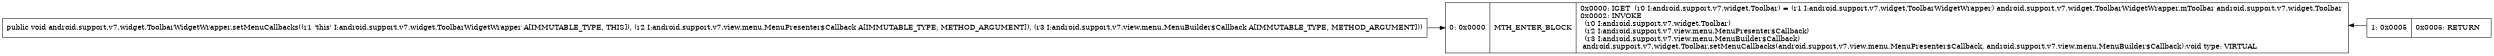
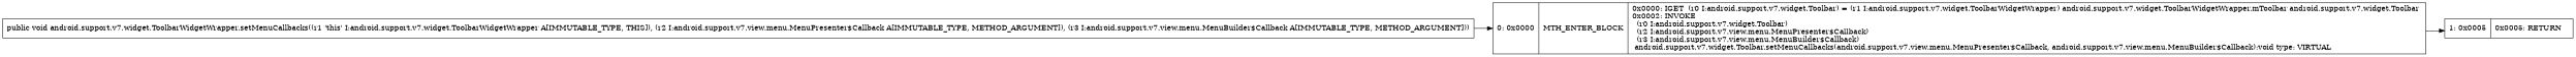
  digraph {
    rankdir=LR
    node [shape=record]
    n1 [label="{0\:\ 0x0000|MTH_ENTER_BLOCK\l|0x0000: IGET  (r0 I:android.support.v7.widget.Toolbar) = (r1 I:android.support.v7.widget.ToolbarWidgetWrapper) android.support.v7.widget.ToolbarWidgetWrapper.mToolbar android.support.v7.widget.Toolbar \l0x0002: INVOKE  \l  (r0 I:android.support.v7.widget.Toolbar)\l  (r2 I:android.support.v7.view.menu.MenuPresenter$Callback)\l  (r3 I:android.support.v7.view.menu.MenuBuilder$Callback)\l android.support.v7.widget.Toolbar.setMenuCallbacks(android.support.v7.view.menu.MenuPresenter$Callback, android.support.v7.view.menu.MenuBuilder$Callback):void type: VIRTUAL \l}"]
    n2 [label="{1\:\ 0x0005|0x0005: RETURN   \l}"]
    n3 [label="{public void android.support.v7.widget.ToolbarWidgetWrapper.setMenuCallbacks((r1 'this' I:android.support.v7.widget.ToolbarWidgetWrapper A[IMMUTABLE_TYPE, THIS]), (r2 I:android.support.v7.view.menu.MenuPresenter$Callback A[IMMUTABLE_TYPE, METHOD_ARGUMENT]), (r3 I:android.support.v7.view.menu.MenuBuilder$Callback A[IMMUTABLE_TYPE, METHOD_ARGUMENT])) }"]
-   n2 -> n1
+   n1 -> n2
    n3 -> n1
  }
